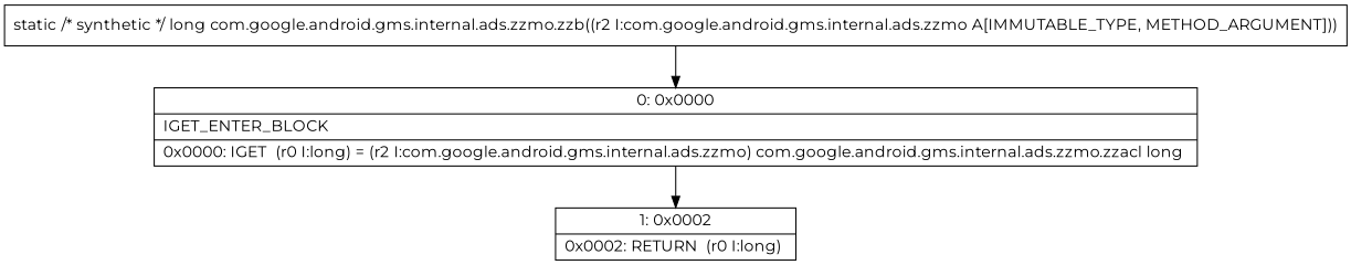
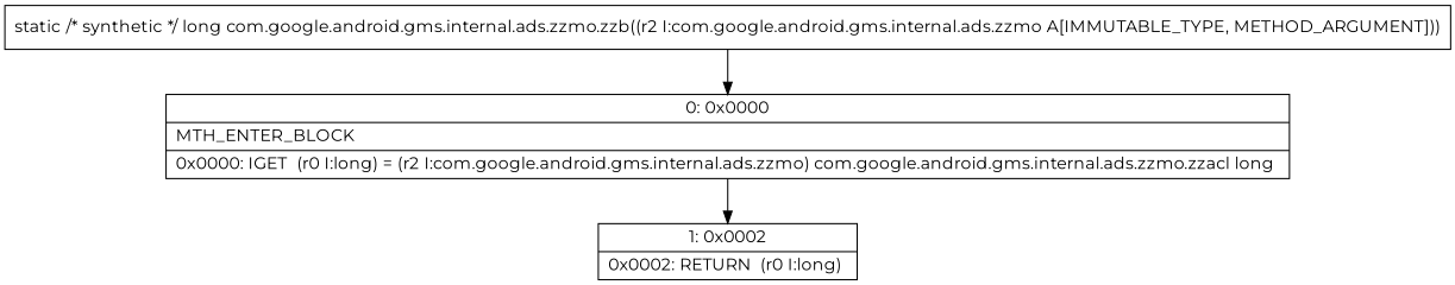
  digraph {
    fontname=Montserrat
    node [shape=record fontname=Montserrat]
    edge [fontname=Montserrat]
-   n1 [label="{0\:\ 0x0000|IGET_ENTER_BLOCK\l|0x0000: IGET  (r0 I:long) = (r2 I:com.google.android.gms.internal.ads.zzmo) com.google.android.gms.internal.ads.zzmo.zzacl long \l}"]
+   n1 [label="{0\:\ 0x0000|MTH_ENTER_BLOCK\l|0x0000: IGET  (r0 I:long) = (r2 I:com.google.android.gms.internal.ads.zzmo) com.google.android.gms.internal.ads.zzmo.zzacl long \l}"]
    n2 [label="{1\:\ 0x0002|0x0002: RETURN  (r0 I:long) \l}"]
    n3 [label="{static \/* synthetic *\/ long com.google.android.gms.internal.ads.zzmo.zzb((r2 I:com.google.android.gms.internal.ads.zzmo A[IMMUTABLE_TYPE, METHOD_ARGUMENT])) }"]
    n1 -> n2
    n3 -> n1
  }
